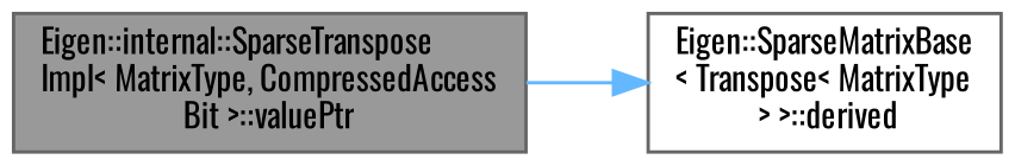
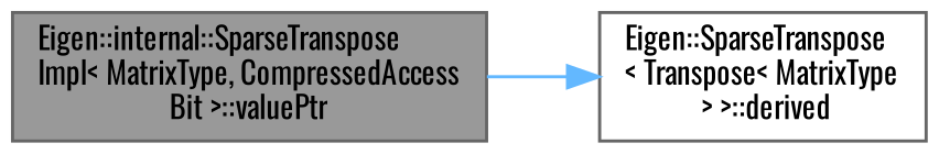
  digraph {
    rankdir=LR
    fontname=Oswald
    node [fontname=Oswald fontsize=10 shape=box style=filled]
    n1 [color=gray40 fillcolor=grey60 fontcolor=black height=0.2 label="Eigen::internal::SparseTranspose\lImpl\< MatrixType, CompressedAccess\lBit \>::valuePtr" width=0.4]
-   n2 [color=grey40 fillcolor=white height=0.2 label="Eigen::SparseMatrixBase\l\< Transpose\< MatrixType\l \> \>::derived" width=0.4]
+   n2 [color=grey40 fillcolor=white height=0.2 label="Eigen::SparseTranspose\l\< Transpose\< MatrixType\l \> \>::derived" width=0.4]
    n1 -> n2 [color=steelblue1 fontname=Oswald fontsize=10 labelfontname=Helvetica labelfontsize=10 style=solid]
  }
